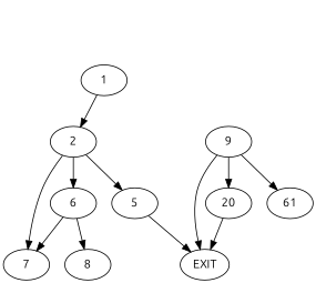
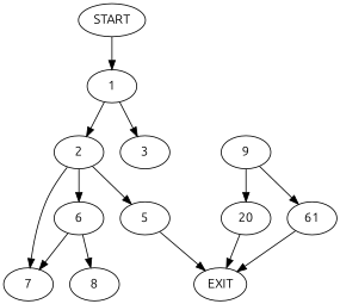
  digraph {
    fontname=Ubuntu
    node [fontname=Ubuntu]
    edge [fontname=Ubuntu]
+   n1 [label=START]
    1
    2
+   3
    n5 [label=EXIT]
    6
    7
    5
    8
    n10 [label=20]
    9
    n12 [label=61]
+   n1 -> 1
    1 -> 2
+   1 -> 3
    2 -> 6
    2 -> 7
    2 -> 5
    6 -> 7
    6 -> 8
    5 -> n5
    n10 -> n5
    9 -> n10
    9 -> n12
-   9 -> n5
+   n12 -> n5
  }
